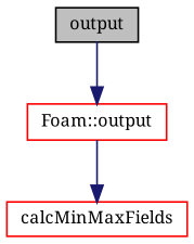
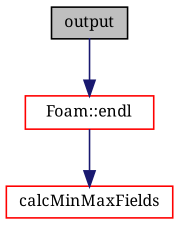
  digraph {
    fontname="Noto Serif"
    rankdir=TB
    node [color=red fontname="Noto Serif" fontsize=10 shape=record]
    edge [color=midnightblue fontname="Noto Serif" fontsize=10 labelfontname=Helvetica labelfontsize=10 style=solid]
    n1 [color=black fillcolor=grey75 fontcolor=black height=0.2 label=output style=filled width=0.4]
-   n2 [height=0.2 label="Foam::output" width=0.4]
+   n2 [height=0.2 label="Foam::endl" width=0.4]
    n3 [height=0.2 label=calcMinMaxFields width=0.4]
    n1 -> n2
    n2 -> n3
  }
